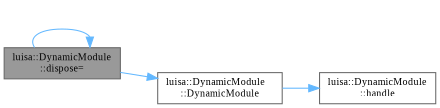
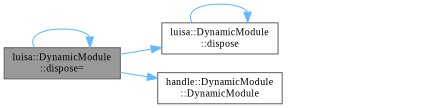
  digraph {
    fontname="Liberation Serif"
    rankdir=LR
    node [color=grey40 fillcolor=white fontname="Liberation Serif" fontsize=10 shape=box style=filled]
    edge [color=steelblue1 fontname="Liberation Serif" fontsize=10 labelfontname=Helvetica labelfontsize=10 style=solid]
    n1 [color=gray40 fillcolor=grey60 fontcolor=black height=0.2 label="luisa::DynamicModule\l::dispose=" width=0.4]
-   n3 [height=0.2 label="luisa::DynamicModule\l::DynamicModule" width=0.4]
-   n4 [height=0.2 label="luisa::DynamicModule\l::handle" width=0.4]
+   n2 [height=0.2 label="luisa::DynamicModule\l::dispose" width=0.4]
+   n3 [height=0.2 label="handle::DynamicModule\l::DynamicModule" width=0.4]
    n1 -> n1
+   n1 -> n2
    n1 -> n3
-   n3 -> n4
+   n2 -> n2
  }
